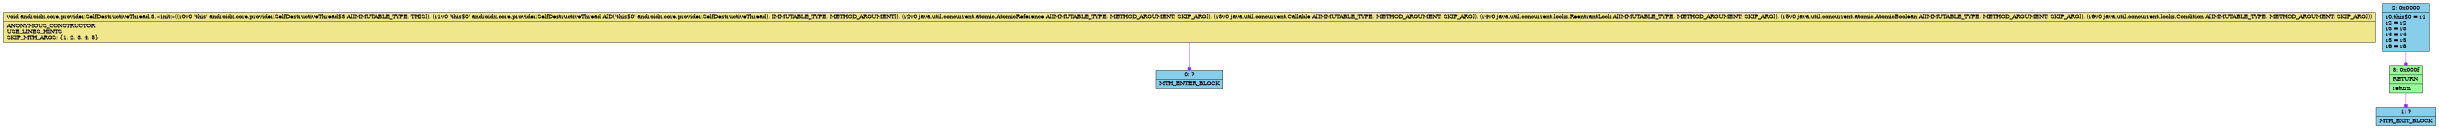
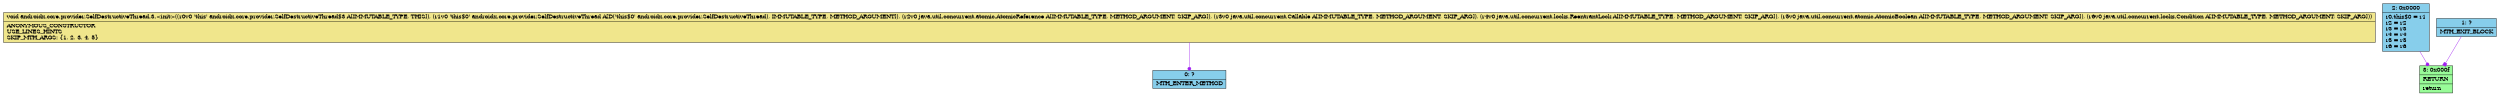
  digraph {
    node [fillcolor=skyblue shape=record style=filled]
    edge [arrowhead=dot color=purple]
-   n1 [label="{0\:\ ?|MTH_ENTER_BLOCK\l}"]
+   n1 [label="{0\:\ ?|MTH_ENTER_METHOD\l}"]
    n2 [label="{2\:\ 0x0000|r0.this$0 = r1\lr2 = r2\lr3 = r3\lr4 = r4\lr5 = r5\lr6 = r6\l}"]
    n3 [fillcolor=palegreen label="{3\:\ 0x000f|RETURN\l|return\l}"]
    n4 [label="{1\:\ ?|MTH_EXIT_BLOCK\l}"]
    n5 [fillcolor=khaki label="{void androidx.core.provider.SelfDestructiveThread.3.\<init\>((r0v0 'this' androidx.core.provider.SelfDestructiveThread$3 A[IMMUTABLE_TYPE, THIS]), (r1v0 'this$0' androidx.core.provider.SelfDestructiveThread A[D('this$0' androidx.core.provider.SelfDestructiveThread), IMMUTABLE_TYPE, METHOD_ARGUMENT]), (r2v0 java.util.concurrent.atomic.AtomicReference A[IMMUTABLE_TYPE, METHOD_ARGUMENT, SKIP_ARG]), (r3v0 java.util.concurrent.Callable A[IMMUTABLE_TYPE, METHOD_ARGUMENT, SKIP_ARG]), (r4v0 java.util.concurrent.locks.ReentrantLock A[IMMUTABLE_TYPE, METHOD_ARGUMENT, SKIP_ARG]), (r5v0 java.util.concurrent.atomic.AtomicBoolean A[IMMUTABLE_TYPE, METHOD_ARGUMENT, SKIP_ARG]), (r6v0 java.util.concurrent.locks.Condition A[IMMUTABLE_TYPE, METHOD_ARGUMENT, SKIP_ARG]))  | ANONYMOUS_CONSTRUCTOR\lUSE_LINES_HINTS\lSKIP_MTH_ARGS: \{1, 2, 3, 4, 5\}\l}"]
    n2 -> n3
-   n3 -> n4 [arrowhead=box]
+   n4 -> n3 [arrowhead=box]
    n5 -> n1
  }
